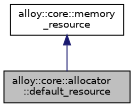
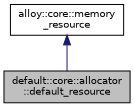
  digraph {
    node [color=black fontname=Helvetica fontsize=10 shape=record style=filled]
-   n1 [fillcolor=grey75 fontcolor=black height=0.2 label="alloy::core::allocator\l::default_resource" width=0.4]
+   n1 [fillcolor=grey75 fontcolor=black height=0.2 label="default::core::allocator\l::default_resource" width=0.4]
    n2 [fillcolor=white height=0.2 label="alloy::core::memory\l_resource" width=0.4]
    n2 -> n1 [color=midnightblue dir=back fontname=Helvetica fontsize=10 labelfontname=Helvetica labelfontsize=10 style=solid]
  }
